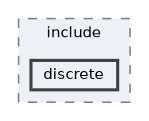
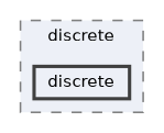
  digraph {
    compound=true
    n1 [color=grey25 fillcolor="#edf0f7" fontname=Helvetica fontsize=10 height=0.2 label=discrete shape=box style="filled,bold" width=0.4]
    subgraph cluster_1 {
      bgcolor="#edf0f7"
      fontname=Helvetica
      fontsize=10
-     label=include
+     label=discrete
      pencolor=grey50
      style="filled,dashed"
      n1
    }
  }
